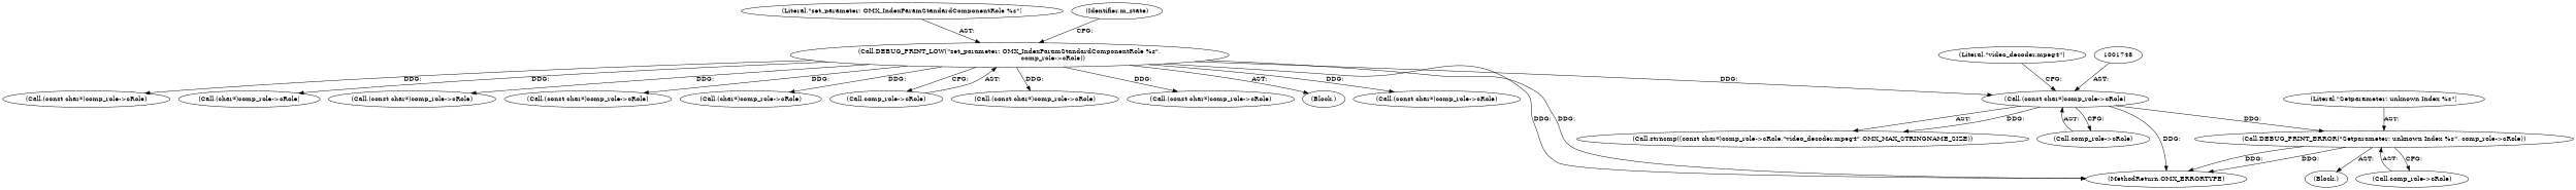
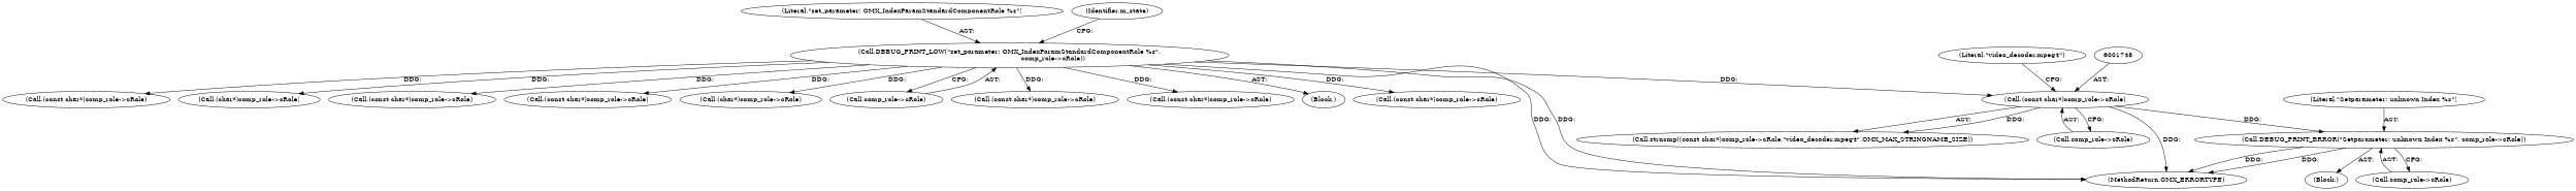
  digraph {
    n1 [label="(Call,DEBUG_PRINT_ERROR(\"Setparameter: unknown Index %s\", comp_role->cRole))"]
    n2 [label="(Call,comp_role->cRole)"]
    n3 [label="(MethodReturn,OMX_ERRORTYPE)"]
    n4 [label="(Block,)"]
    n5 [label="(Call,(const char*)comp_role->cRole)"]
    n6 [label="(Call,comp_role->cRole)"]
    n7 [label="(Call,strncmp((const char*)comp_role->cRole,\"video_decoder.mpeg4\",OMX_MAX_STRINGNAME_SIZE))"]
    n8 [label="(Call,DEBUG_PRINT_LOW(\"set_parameter: OMX_IndexParamStandardComponentRole %s\",\n                                          comp_role->cRole))"]
    n9 [label="(Call,(const char*)comp_role->cRole)"]
    n10 [label="(Call,(char*)comp_role->cRole)"]
    n11 [label="(Call,(const char*)comp_role->cRole)"]
    n12 [label="(Call,(const char*)comp_role->cRole)"]
    n13 [label="(Call,(char*)comp_role->cRole)"]
    n14 [label="(Call,comp_role->cRole)"]
    n15 [label="(Call,(const char*)comp_role->cRole)"]
    n16 [label="(Call,(const char*)comp_role->cRole)"]
    n17 [label="(Block,)"]
    n18 [label="(Call,(const char*)comp_role->cRole)"]
    n19 [label="(Literal,\"Setparameter: unknown Index %s\")"]
    n20 [label="(Literal,\"set_parameter: OMX_IndexParamStandardComponentRole %s\")"]
    n21 [label="(Literal,\"video_decoder.mpeg4\")"]
    n22 [label="(Identifier,m_state)"]
-   1001748
+   1001748 [label=6001748]
    n1 -> n2 [label="CFG: "]
    n1 -> n3 [label="DDG: "]
    n1 -> n3 [label="DDG: "]
    n1 -> n4 [label="AST: "]
    n2 -> n1 [label="AST: "]
    n5 -> n1 [label="DDG: "]
    n5 -> n3 [label="DDG: "]
    n5 -> n6 [label="CFG: "]
    n5 -> n7 [label="AST: "]
    n5 -> n7 [label="DDG: "]
    n6 -> n5 [label="AST: "]
    n8 -> n3 [label="DDG: "]
    n8 -> n3 [label="DDG: "]
    n8 -> n5 [label="DDG: "]
    n8 -> n9 [label="DDG: "]
    n8 -> n10 [label="DDG: "]
    n8 -> n11 [label="DDG: "]
    n8 -> n12 [label="DDG: "]
    n8 -> n13 [label="DDG: "]
    n8 -> n14 [label="CFG: "]
    n8 -> n15 [label="DDG: "]
    n8 -> n16 [label="DDG: "]
    n8 -> n17 [label="AST: "]
    n8 -> n18 [label="DDG: "]
    n14 -> n8 [label="AST: "]
    n19 -> n1 [label="AST: "]
    n20 -> n8 [label="AST: "]
    n21 -> n5 [label="CFG: "]
    n22 -> n8 [label="CFG: "]
    1001748 -> n5 [label="AST: "]
  }
